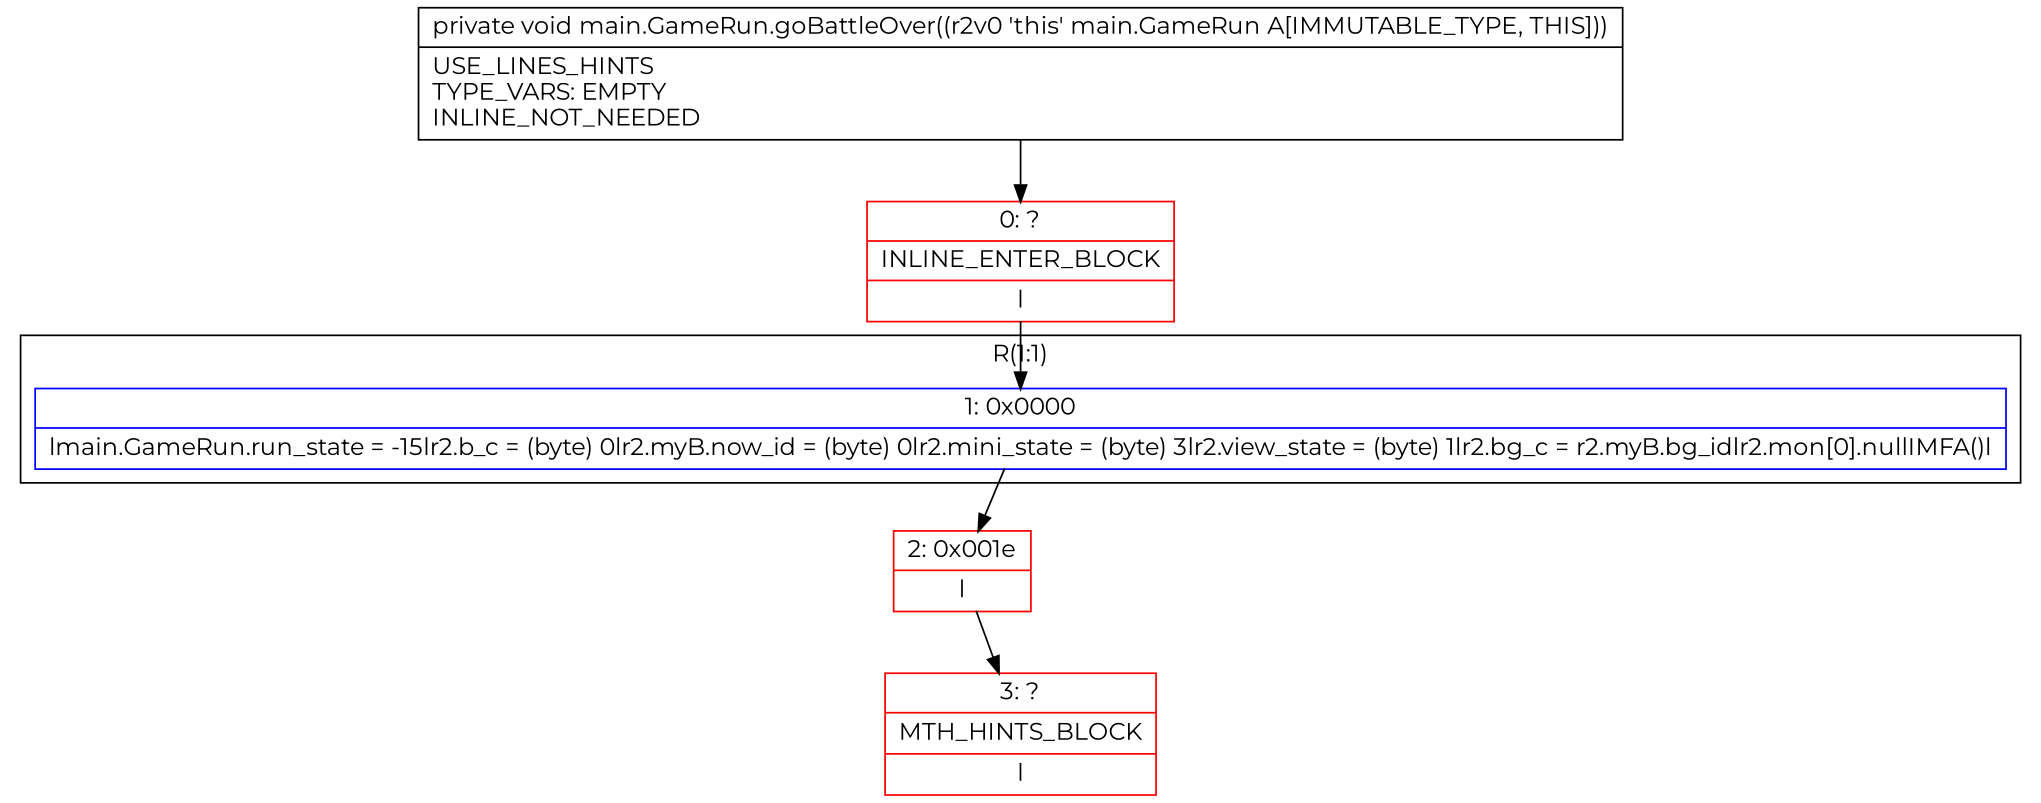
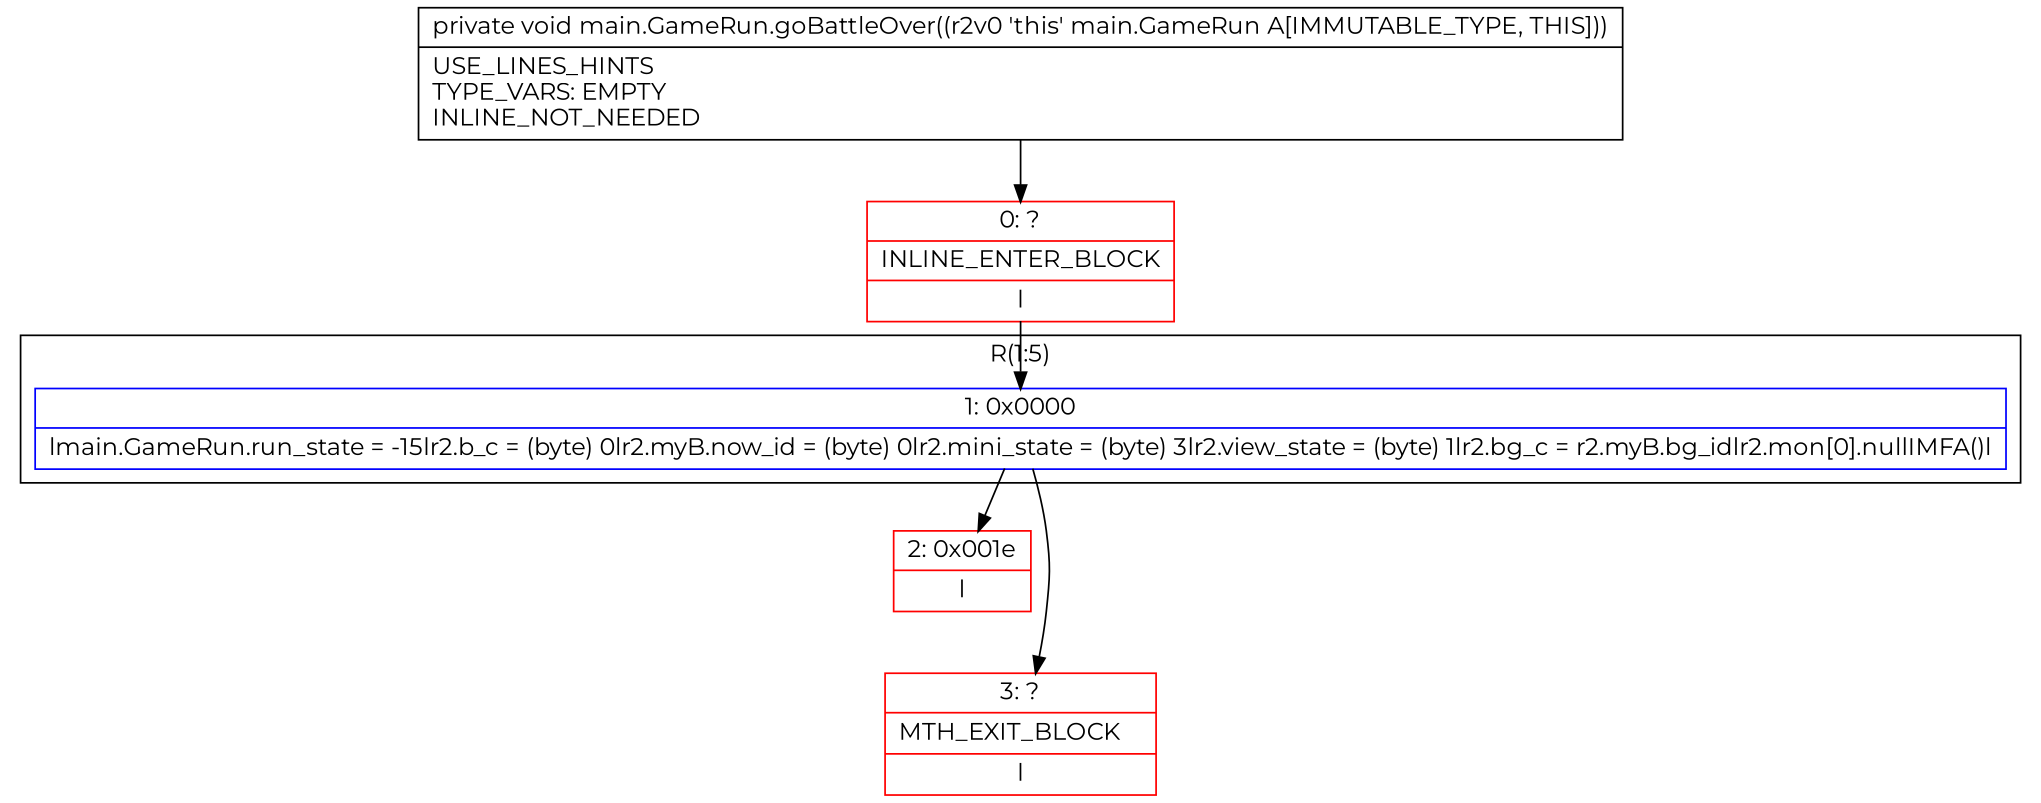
  digraph {
    fontname=Montserrat
    node [color=red fontname=Montserrat shape=record]
    edge [fontname=Montserrat]
    n1 [color=blue label="{1\:\ 0x0000|lmain.GameRun.run_state = \-15lr2.b_c = (byte) 0lr2.myB.now_id = (byte) 0lr2.mini_state = (byte) 3lr2.view_state = (byte) 1lr2.bg_c = r2.myB.bg_idlr2.mon[0].nullIMFA()l}"]
    n2 [label="{2\:\ 0x001e|l}"]
-   n3 [label="{3\:\ ?|MTH_HINTS_BLOCK\l|l}"]
+   n3 [label="{3\:\ ?|MTH_EXIT_BLOCK\l|l}"]
    n4 [label="{0\:\ ?|INLINE_ENTER_BLOCK\l|l}"]
    n5 [label="{private void main.GameRun.goBattleOver((r2v0 'this' main.GameRun A[IMMUTABLE_TYPE, THIS]))  | USE_LINES_HINTS\lTYPE_VARS: EMPTY\lINLINE_NOT_NEEDED\l}" color=""]
    subgraph cluster_1 {
-     label="R(1:1)"
+     label="R(1:5)"
      n1
    }
    n1 -> n2
-   n2 -> n3
+   n1 -> n3
    n4 -> n1
    n5 -> n4
  }
